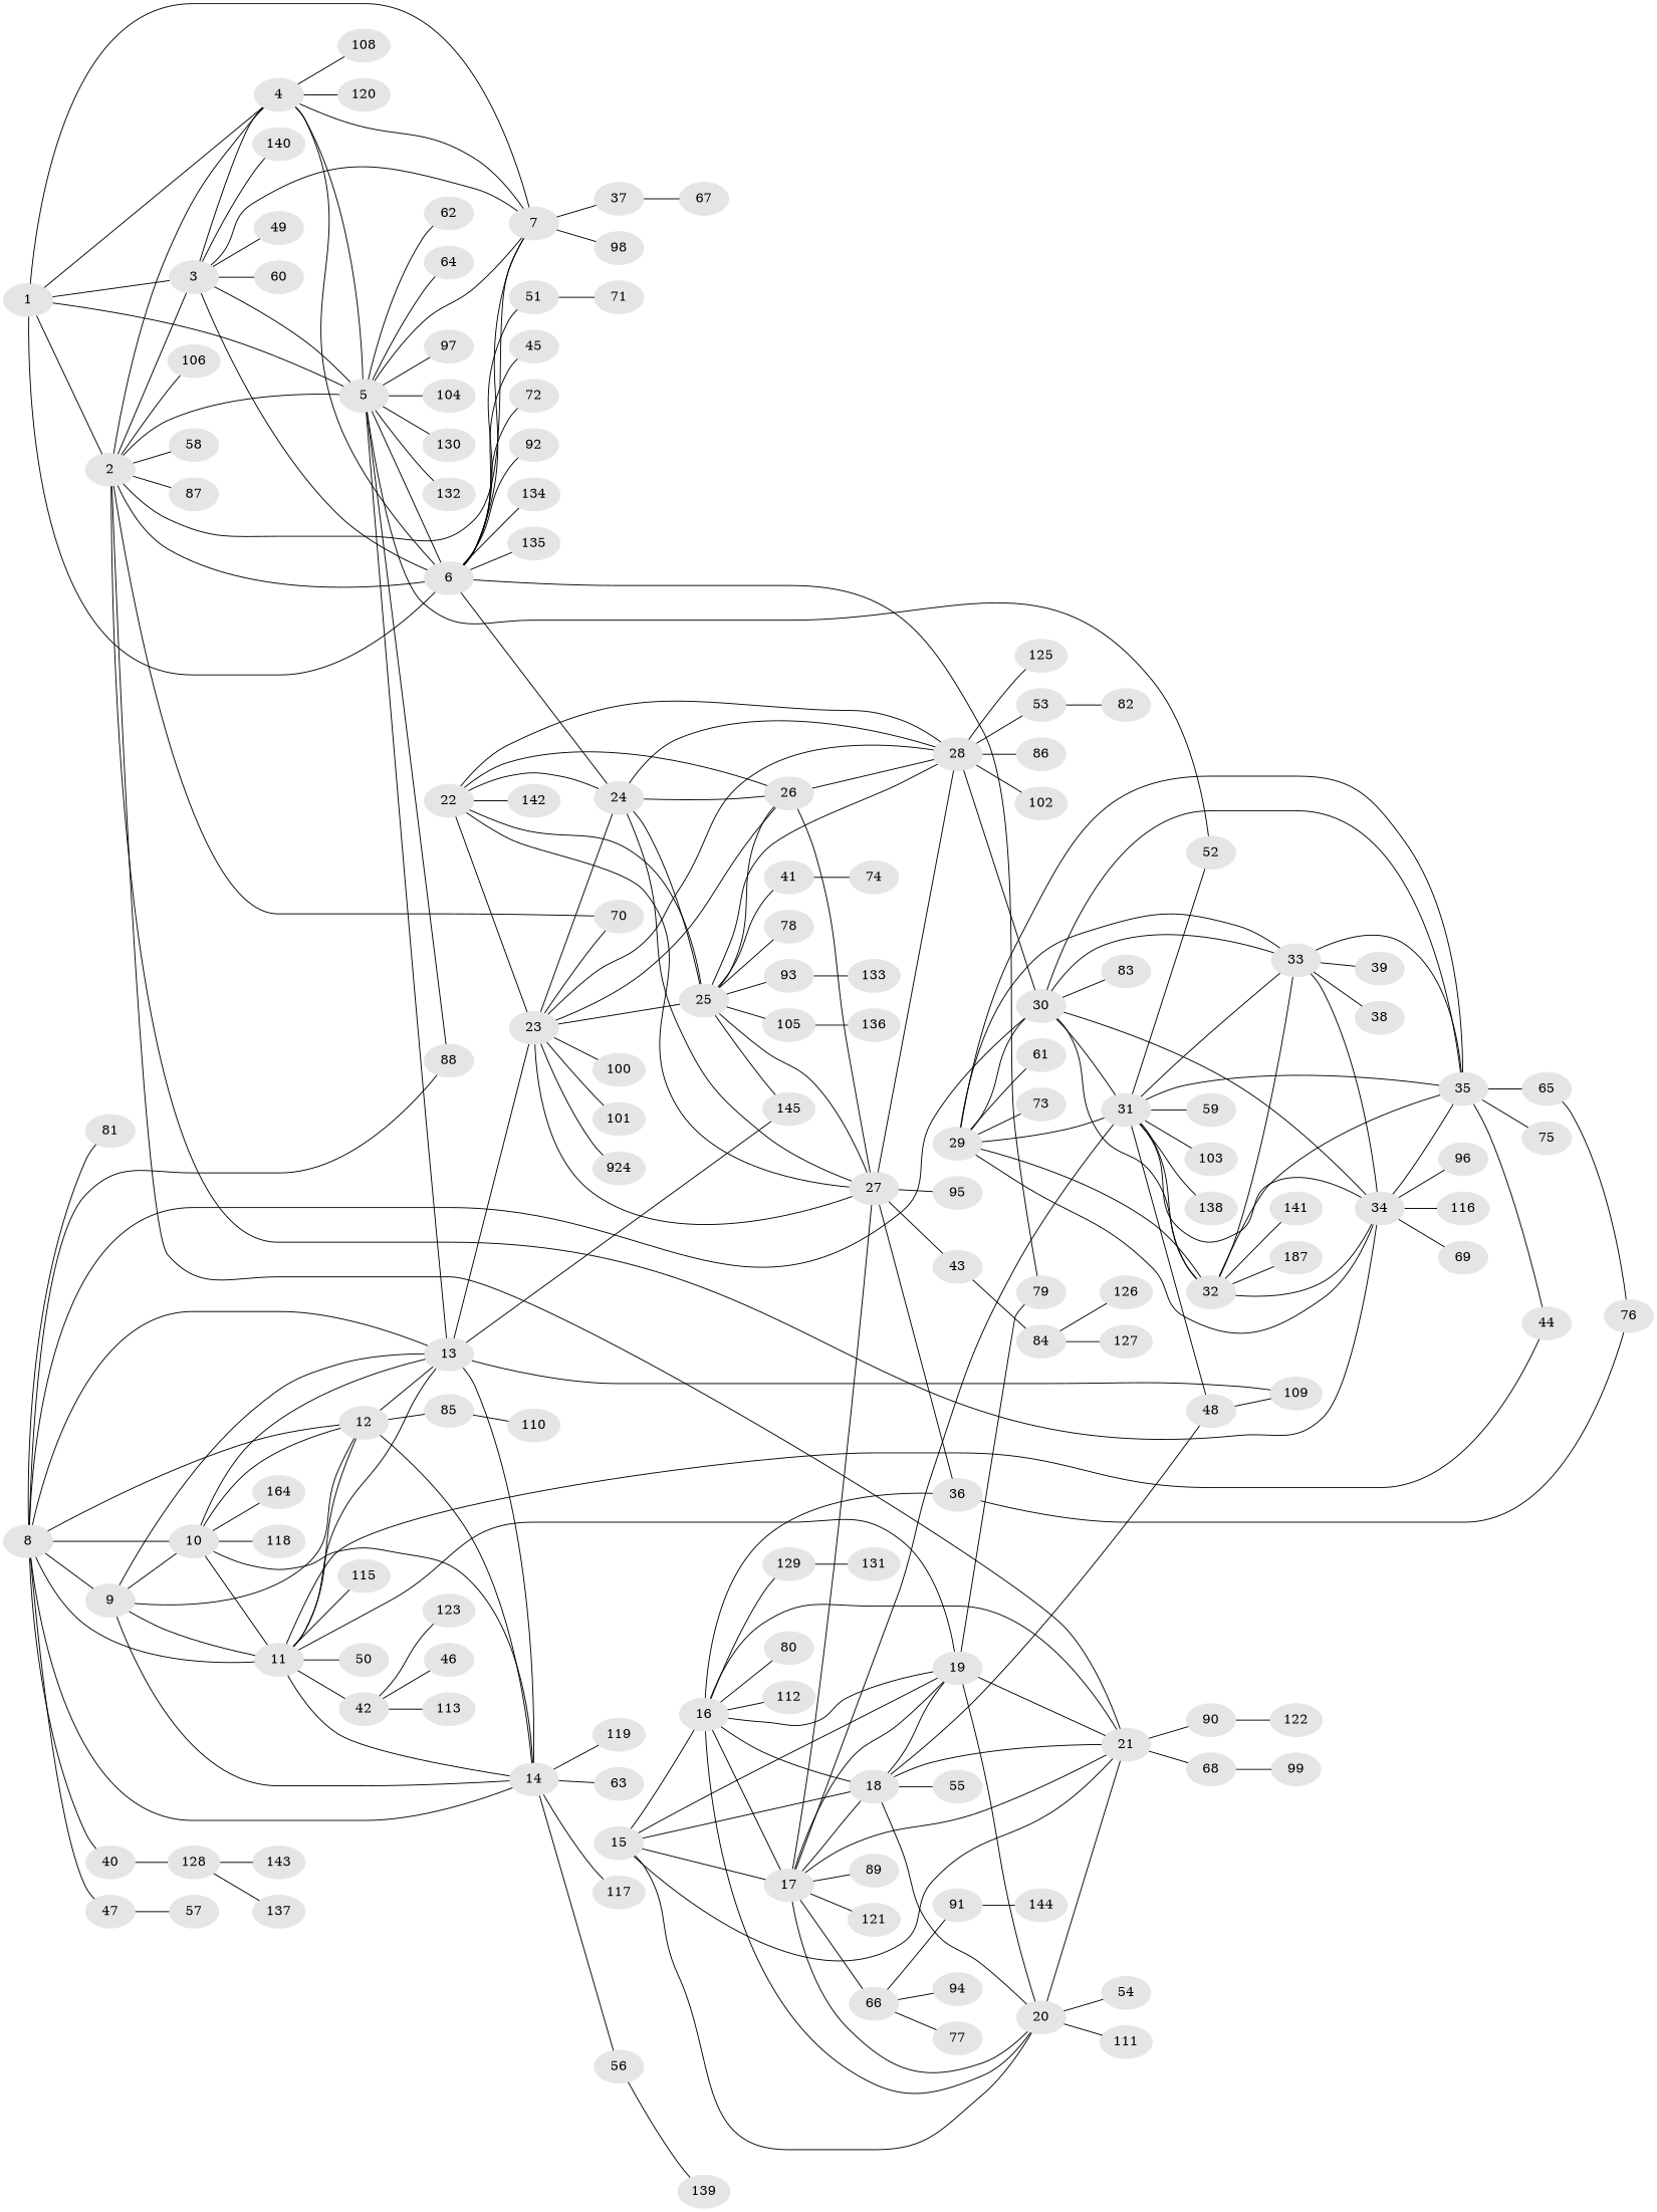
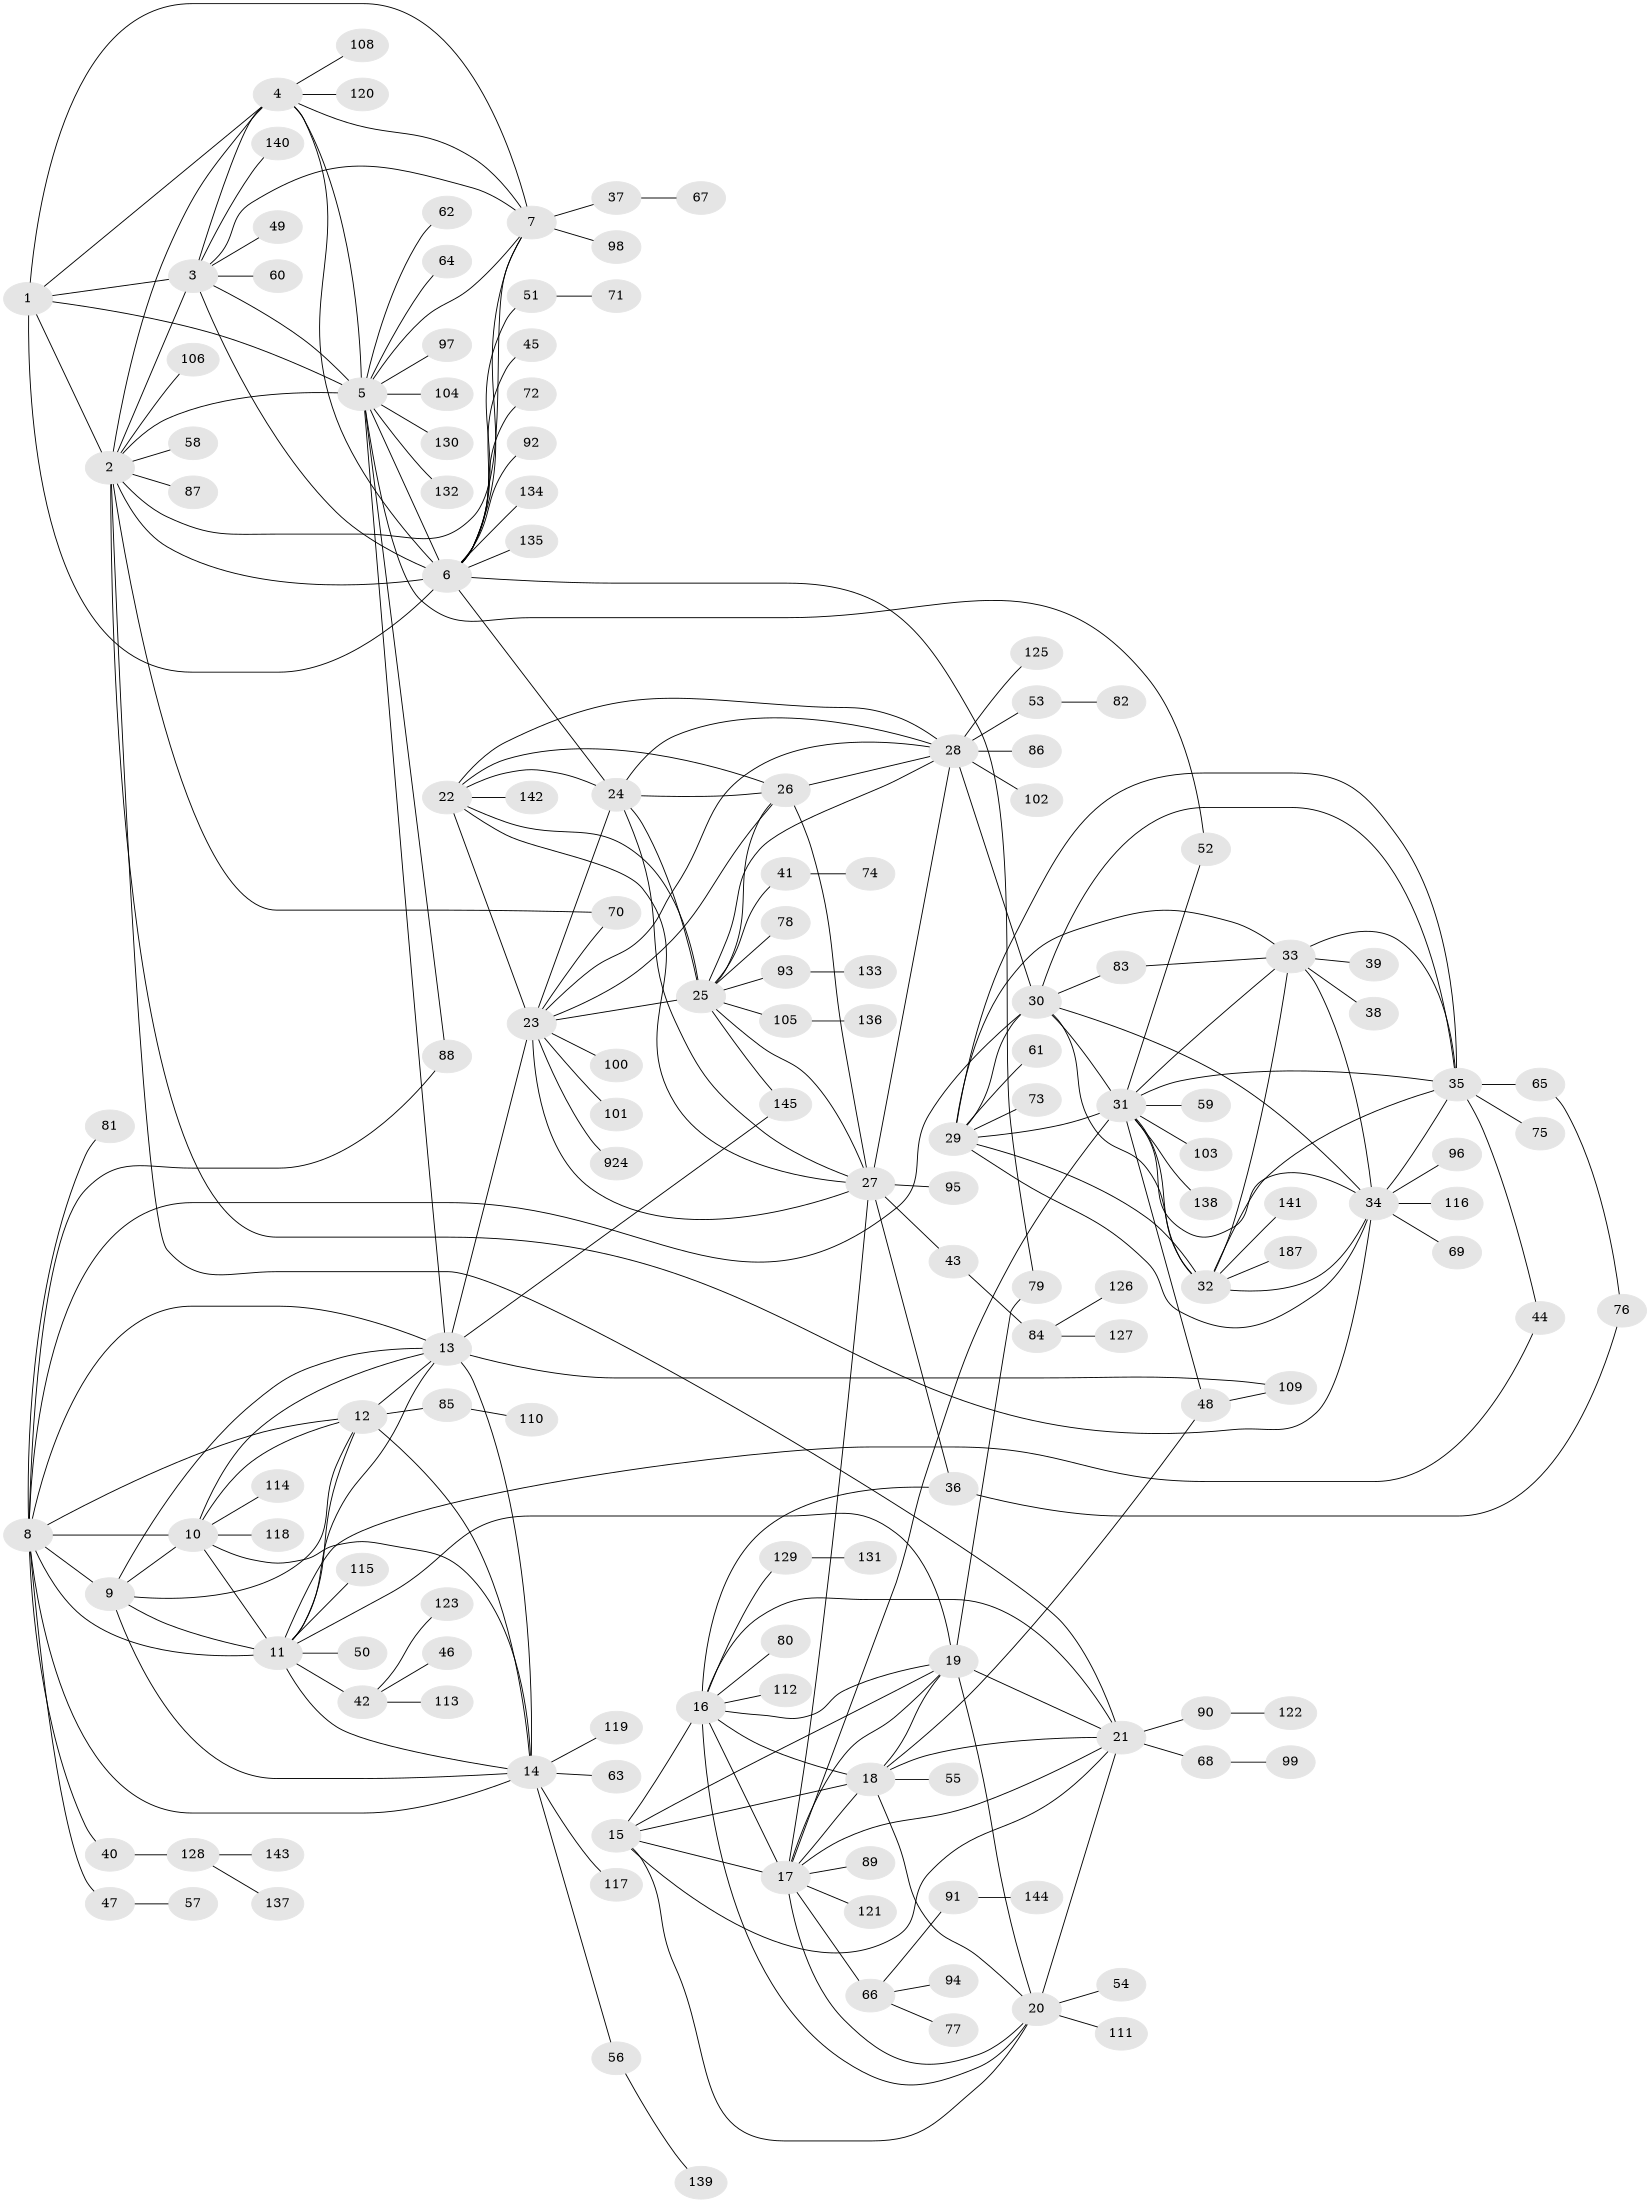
  graph {
    rankdir=LR
    node [color=gray90 style=filled]
    1
    2
    3
    4
    5
    6
    7
    21
    34
    58
    70
    87
    106
    49
    60
    140
    108
    120
    13
    52
    62
    64
    88
    97
    104
    130
    132
    24
    45
    51
    72
    79
    92
    134
    135
    37
    98
    68
    90
    35
    69
    96
    116
    14
    23
    109
    145
    27
    25
    26
    28
    71
    67
    8
    9
    10
    11
    12
    30
    40
    47
    81
-   114 [label=164]
+   114
    118
    19
    42
    44
    50
    115
    85
    56
    63
    117
    119
    31
    32
    33
    83
    128
    57
    20
    46
    113
    123
    110
    100
    101
    n88 [label=924]
    139
    15
    16
    17
    18
    36
    80
    112
    129
    66
    89
    121
    48
    55
    54
    111
    76
    131
    43
    95
    59
    103
    138
    77
    91
    94
    99
    122
    22
    142
    41
    78
    93
    105
    53
    86
    102
    125
    74
    133
    136
    84
    82
    29
    61
    73
    n135 [label=187]
    141
    38
    39
    65
    75
    137
    143
    126
    127
    144
    1 -- 2
    1 -- 3
    1 -- 4
    1 -- 5
    1 -- 6
    1 -- 7
    2 -- 3
    2 -- 4
    2 -- 5
    2 -- 6
    2 -- 7
    2 -- 21
    2 -- 34
    2 -- 58
    2 -- 70
    2 -- 87
    2 -- 106
    3 -- 4
    3 -- 5
    3 -- 6
    3 -- 7
    3 -- 49
    3 -- 60
    3 -- 140
    4 -- 5
    4 -- 6
    4 -- 7
    4 -- 108
    4 -- 120
    5 -- 6
    5 -- 7
    5 -- 13
    5 -- 52
    5 -- 62
    5 -- 64
    5 -- 88
    5 -- 97
    5 -- 104
    5 -- 130
    5 -- 132
    6 -- 7
    6 -- 24
    6 -- 45
    6 -- 51
    6 -- 72
    6 -- 79
    6 -- 92
    6 -- 134
    6 -- 135
    7 -- 37
    7 -- 98
    21 -- 68
    21 -- 90
    34 -- 35
    34 -- 69
    34 -- 96
    34 -- 116
    13 -- 14
    13 -- 23
    13 -- 109
    13 -- 145
    24 -- 27
    24 -- 25
    24 -- 26
    24 -- 28
    51 -- 71
    37 -- 67
    68 -- 99
    90 -- 122
    35 -- 44
    35 -- 65
    35 -- 75
    14 -- 56
    14 -- 63
    14 -- 117
    14 -- 119
    23 -- 70
    23 -- 24
    23 -- 27
    23 -- 25
    23 -- 26
    23 -- 28
    23 -- 100
    23 -- 101
    23 -- n88
    27 -- 28
    27 -- 36
    27 -- 43
    27 -- 95
    25 -- 145
    25 -- 27
    25 -- 26
    25 -- 28
    25 -- 41
    25 -- 78
    25 -- 93
    25 -- 105
    26 -- 27
    26 -- 28
    28 -- 30
    28 -- 53
    28 -- 86
    28 -- 102
    28 -- 125
    8 -- 13
    8 -- 88
    8 -- 14
    8 -- 9
    8 -- 10
    8 -- 11
    8 -- 12
    8 -- 30
    8 -- 40
    8 -- 47
    8 -- 81
    9 -- 13
    9 -- 14
    9 -- 10
    9 -- 11
    9 -- 12
    10 -- 13
    10 -- 14
    10 -- 11
    10 -- 12
    10 -- 114
    10 -- 118
    11 -- 13
    11 -- 14
    11 -- 12
    11 -- 19
    11 -- 42
    11 -- 44
    11 -- 50
    11 -- 115
    12 -- 13
    12 -- 14
    12 -- 85
    30 -- 34
    30 -- 35
    30 -- 31
    30 -- 32
-   30 -- 33
+   83 -- 33
    30 -- 83
    40 -- 128
    47 -- 57
    19 -- 21
    19 -- 79
    19 -- 20
    42 -- 46
    42 -- 113
    42 -- 123
    85 -- 110
    56 -- 139
    31 -- 34
    31 -- 52
    31 -- 35
    31 -- 32
    31 -- 33
    31 -- 48
    31 -- 59
    31 -- 103
    31 -- 138
    32 -- 34
    32 -- 35
    32 -- 33
    32 -- n135
    32 -- 141
    33 -- 34
    33 -- 35
    33 -- 38
    33 -- 39
    128 -- 137
    128 -- 143
    20 -- 21
    20 -- 54
    20 -- 111
    15 -- 21
    15 -- 19
    15 -- 20
    15 -- 16
    15 -- 17
    15 -- 18
    16 -- 21
    16 -- 19
    16 -- 20
    16 -- 17
    16 -- 18
    16 -- 36
    16 -- 80
    16 -- 112
    16 -- 129
    17 -- 21
    17 -- 27
    17 -- 19
    17 -- 31
    17 -- 20
    17 -- 18
    17 -- 66
    17 -- 89
    17 -- 121
    18 -- 21
    18 -- 19
    18 -- 20
    18 -- 48
    18 -- 55
    36 -- 76
    129 -- 131
    66 -- 77
    66 -- 91
    66 -- 94
    48 -- 109
    43 -- 84
    91 -- 144
    22 -- 24
    22 -- 23
    22 -- 27
    22 -- 25
    22 -- 26
    22 -- 28
    22 -- 142
    41 -- 74
    93 -- 133
    105 -- 136
    53 -- 82
    84 -- 126
    84 -- 127
    29 -- 34
    29 -- 35
    29 -- 30
    29 -- 31
    29 -- 32
    29 -- 33
    29 -- 61
    29 -- 73
    65 -- 76
  }
